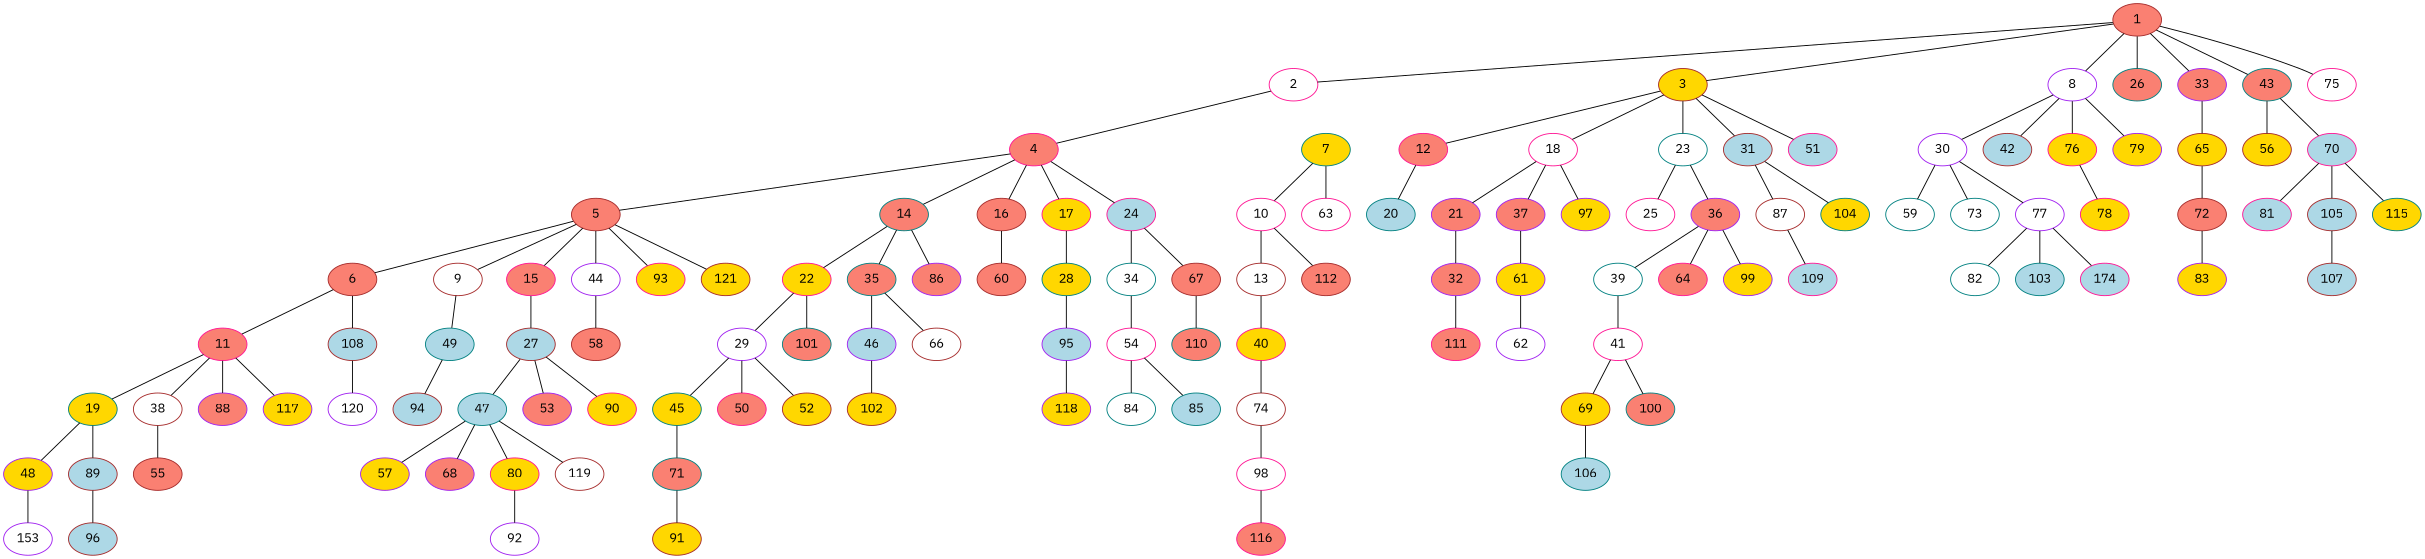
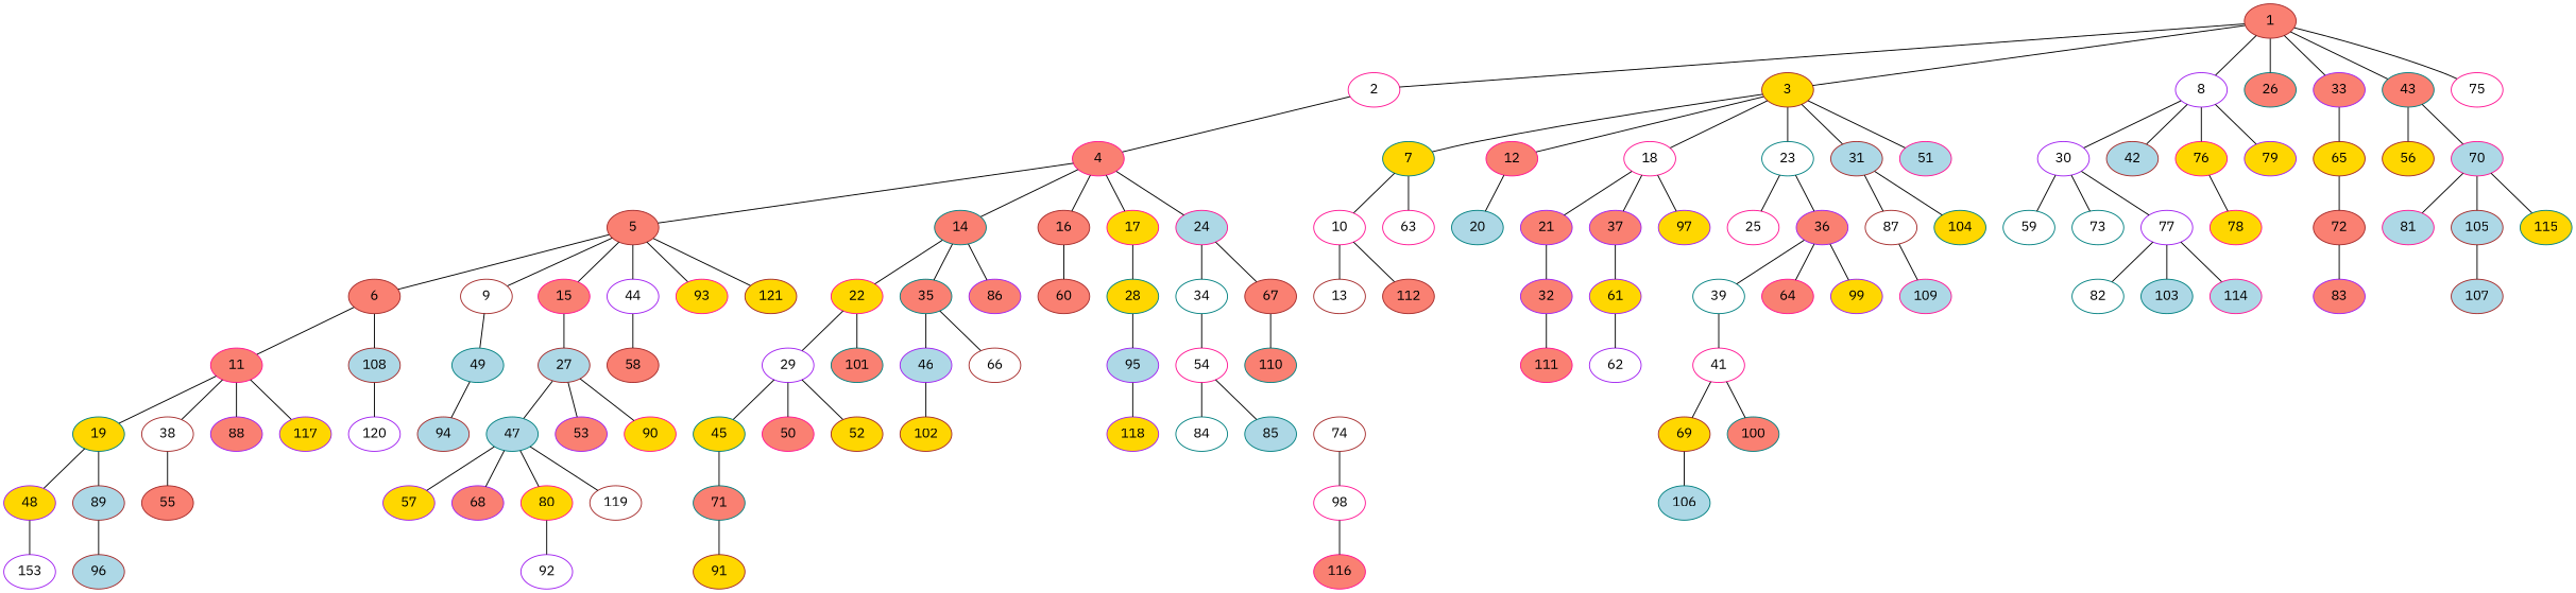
  graph {
    fontname="IBM Plex Sans"
    node [color=brown fillcolor=salmon fontname="IBM Plex Sans" style=filled]
    edge [fontname="IBM Plex Sans"]
    2 [color=deeppink fillcolor=white]
    1
    3 [fillcolor=gold]
    8 [color=purple fillcolor=white]
    26 [color=teal]
    33 [color=purple]
    43 [color=teal]
    75 [color=deeppink fillcolor=white]
    4 [color=deeppink]
    7 [color=teal fillcolor=gold]
    12 [color=deeppink]
    18 [color=deeppink fillcolor=white]
    23 [color=teal fillcolor=white]
    31 [fillcolor=lightblue]
    51 [color=deeppink fillcolor=lightblue]
    30 [color=purple fillcolor=white]
    42 [fillcolor=lightblue]
    76 [color=deeppink fillcolor=gold]
    79 [color=purple fillcolor=gold]
    65 [fillcolor=gold]
    56 [fillcolor=gold]
    70 [color=deeppink fillcolor=lightblue]
    5
    14 [color=teal]
    16
    17 [color=deeppink fillcolor=gold]
    24 [color=deeppink fillcolor=lightblue]
    10 [color=deeppink fillcolor=white]
    63 [color=deeppink fillcolor=white]
    20 [color=teal fillcolor=lightblue]
    21 [color=purple]
    37 [color=purple]
    97 [color=purple fillcolor=gold]
    25 [color=deeppink fillcolor=white]
    36 [color=purple]
    87 [fillcolor=white]
    104 [color=teal fillcolor=gold]
    6
    9 [fillcolor=white]
    15 [color=deeppink]
    44 [color=purple fillcolor=white]
    93 [color=deeppink fillcolor=gold]
    121 [fillcolor=gold]
    22 [color=deeppink fillcolor=gold]
    35 [color=teal]
    86 [color=purple]
    60
    28 [color=teal fillcolor=gold]
    34 [color=teal fillcolor=white]
    67
    11 [color=deeppink]
    108 [fillcolor=lightblue]
    49 [color=teal fillcolor=lightblue]
    27 [fillcolor=lightblue]
    58
    19 [color=teal fillcolor=gold]
    38 [fillcolor=white]
    88 [color=purple]
    117 [color=purple fillcolor=gold]
    120 [color=purple fillcolor=white]
    13 [fillcolor=white]
    112
    59 [color=teal fillcolor=white]
    73 [color=teal fillcolor=white]
    77 [color=purple fillcolor=white]
    78 [color=deeppink fillcolor=gold]
    94 [fillcolor=lightblue]
-   40 [color=deeppink fillcolor=gold]
    48 [color=purple fillcolor=gold]
    89 [fillcolor=lightblue]
    55
    74 [fillcolor=white]
    29 [color=purple fillcolor=white]
    101 [color=teal]
    46 [color=purple fillcolor=lightblue]
    66 [fillcolor=white]
    47 [color=teal fillcolor=lightblue]
    53 [color=purple]
    90 [color=deeppink fillcolor=gold]
    95 [color=purple fillcolor=lightblue]
    32 [color=purple]
    61 [color=purple fillcolor=gold]
    n83 [color=purple fillcolor=white label=153]
    96 [fillcolor=lightblue]
    111 [color=deeppink]
    45 [color=teal fillcolor=gold]
    50 [color=deeppink]
    52 [fillcolor=gold]
    39 [color=teal fillcolor=white]
    64 [color=deeppink]
    99 [color=purple fillcolor=gold]
    54 [color=deeppink fillcolor=white]
    110 [color=teal]
    57 [color=purple fillcolor=gold]
    68 [color=purple]
    80 [color=deeppink fillcolor=gold]
    119 [fillcolor=white]
    118 [color=purple fillcolor=gold]
    71 [color=teal]
    82 [color=teal fillcolor=white]
    103 [color=teal fillcolor=lightblue]
-   114 [color=deeppink fillcolor=lightblue label=174]
+   114 [color=deeppink fillcolor=lightblue]
    109 [color=deeppink fillcolor=lightblue]
    72
    84 [color=teal fillcolor=white]
    85 [color=teal fillcolor=lightblue]
    102 [fillcolor=gold]
    41 [color=deeppink fillcolor=white]
    62 [color=purple fillcolor=white]
    69 [fillcolor=gold]
    100 [color=teal]
    98 [color=deeppink fillcolor=white]
    106 [color=teal fillcolor=lightblue]
    81 [color=deeppink fillcolor=lightblue]
    105 [fillcolor=lightblue]
    115 [color=teal fillcolor=gold]
    91 [fillcolor=gold]
    92 [color=purple fillcolor=white]
-   83 [color=purple fillcolor=gold]
+   83 [color=purple]
    107 [fillcolor=lightblue]
    116 [color=deeppink]
    2 -- 4
    1 -- 2
    1 -- 3
    1 -- 8
    1 -- 26
    1 -- 33
    1 -- 43
    1 -- 75
+   3 -- 7
    3 -- 12
    3 -- 18
    3 -- 23
    3 -- 31
    3 -- 51
    8 -- 30
    8 -- 42
    8 -- 76
    8 -- 79
    33 -- 65
    43 -- 56
    43 -- 70
    4 -- 5
    4 -- 14
    4 -- 16
    4 -- 17
    4 -- 24
    7 -- 10
    7 -- 63
    12 -- 20
    18 -- 21
    18 -- 37
    18 -- 97
    23 -- 25
    23 -- 36
    31 -- 87
    31 -- 104
    30 -- 59
    30 -- 73
    30 -- 77
    76 -- 78
    65 -- 72
    70 -- 81
    70 -- 105
    70 -- 115
    5 -- 6
    5 -- 9
    5 -- 15
    5 -- 44
    5 -- 93
    5 -- 121
    14 -- 22
    14 -- 35
    14 -- 86
    16 -- 60
    17 -- 28
    24 -- 34
    24 -- 67
    10 -- 13
    10 -- 112
    21 -- 32
    37 -- 61
    36 -- 39
    36 -- 64
    36 -- 99
    87 -- 109
    6 -- 11
    6 -- 108
    9 -- 49
    15 -- 27
    44 -- 58
    22 -- 29
    22 -- 101
    35 -- 46
    35 -- 66
    28 -- 95
    34 -- 54
    67 -- 110
    11 -- 19
    11 -- 38
    11 -- 88
    11 -- 117
    108 -- 120
    49 -- 94
    27 -- 47
    27 -- 53
    27 -- 90
    19 -- 48
    19 -- 89
    38 -- 55
-   13 -- 40
    77 -- 82
    77 -- 103
    77 -- 114
-   40 -- 74
    48 -- n83
    89 -- 96
    74 -- 98
    29 -- 45
    29 -- 50
    29 -- 52
    46 -- 102
    47 -- 57
    47 -- 68
    47 -- 80
    47 -- 119
    95 -- 118
    32 -- 111
    61 -- 62
    45 -- 71
    39 -- 41
    54 -- 84
    54 -- 85
    80 -- 92
    71 -- 91
    72 -- 83
    41 -- 69
    41 -- 100
    69 -- 106
    98 -- 116
    105 -- 107
  }
